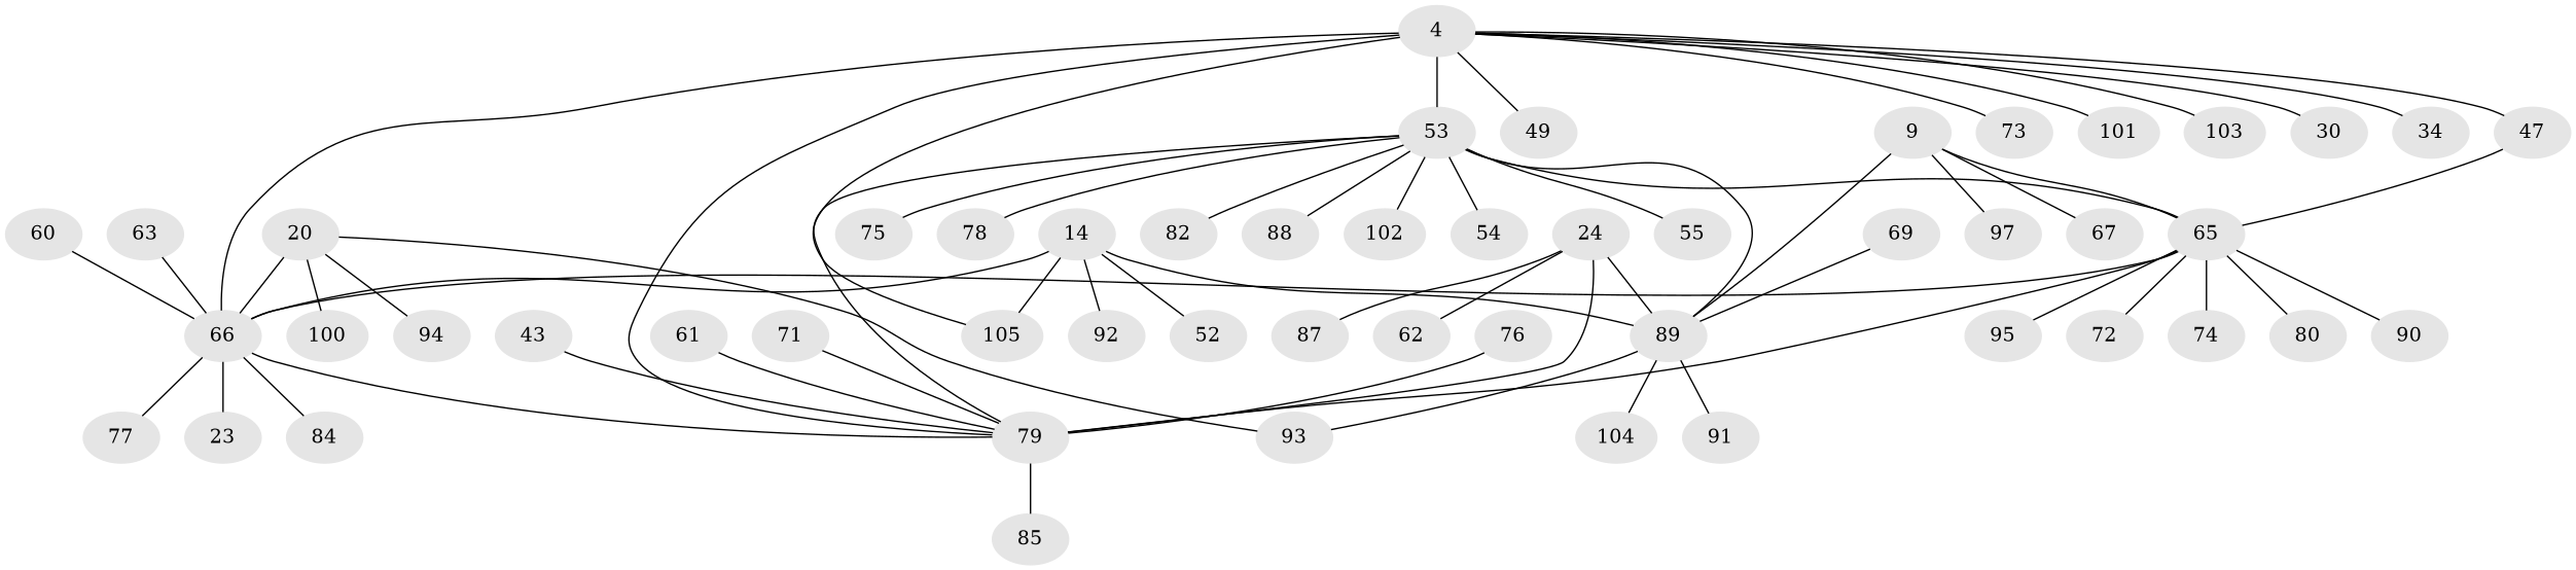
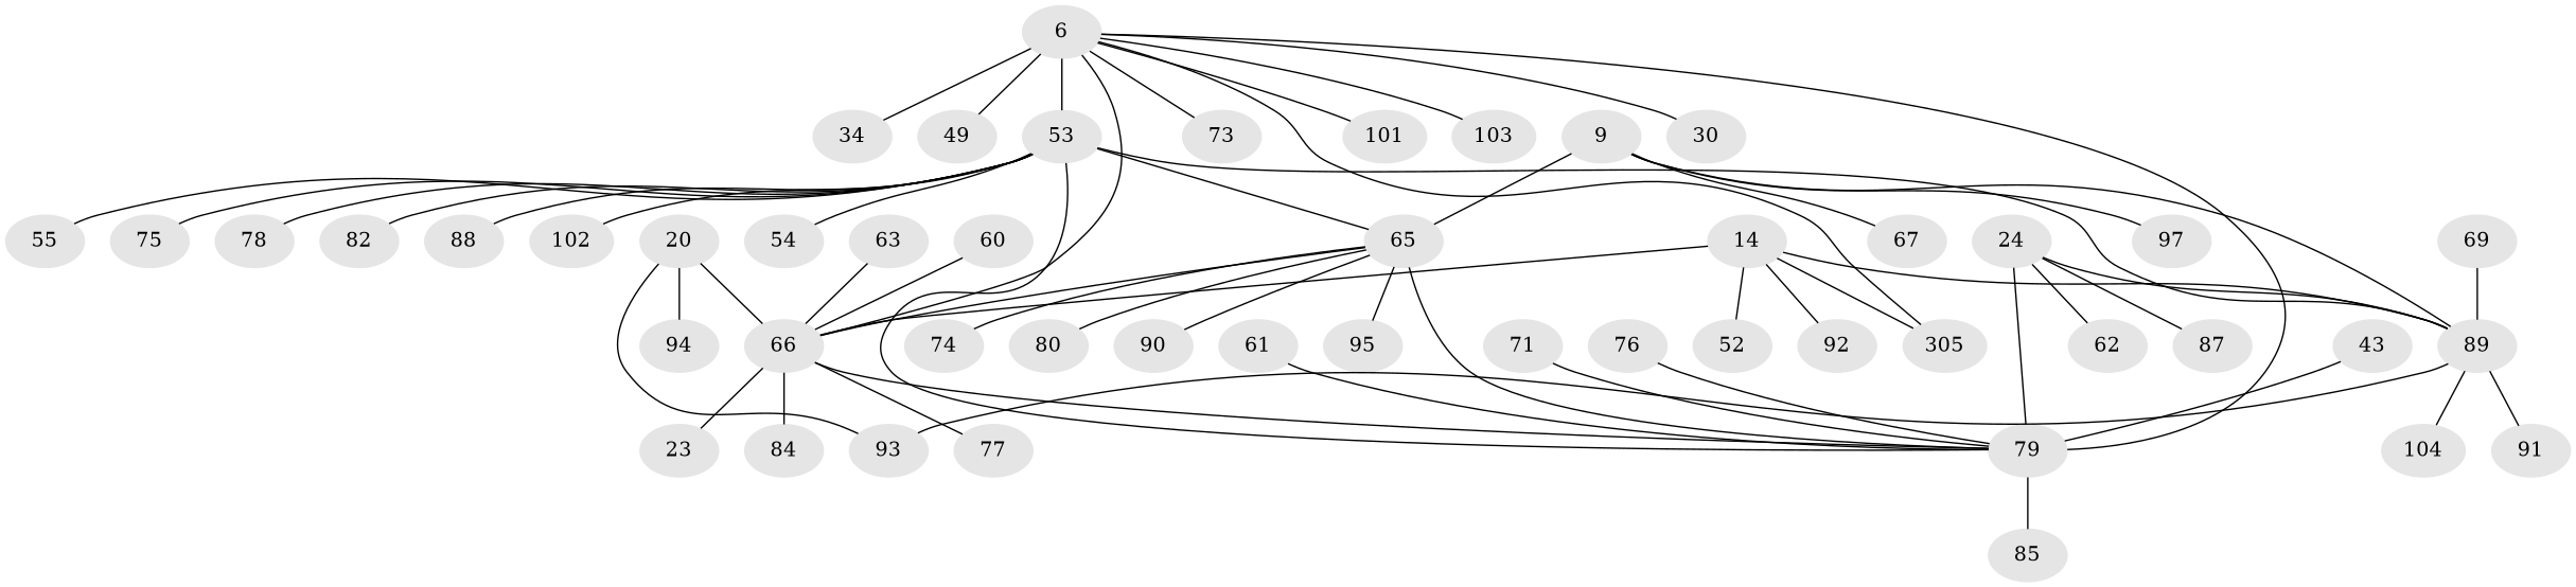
  graph {
    node [color=gray90 style=filled]
-   4 [super="+3"]
+   4 [super="+3" label=6]
    30 [super="+29"]
    34
-   47
    49
    53 [super="+45+42+2+5+33+41"]
    66 [super="+32+38+51+57"]
    73
    79 [super="+48+68"]
    101 [super="+36"]
    103
-   105
+   105 [label=305]
    65 [super="+10"]
    89 [super="+11+15+44+46"]
    54
    55
    75
    78
    82 [super="+70"]
    88
    102
    77
    n23 [label=23]
    84
    85
    9 [super="+7"]
    67 [super="+35"]
    97
-   72
    74
    80
    90
    95 [super="+81"]
    93 [super="+31"]
    91
    104
    14 [super="+12"]
    52
    n39 [label=92 super="+92"]
    20 [super="+19"]
    94
-   100 [super="+96+99"]
    24 [super="+21"]
    62
    87
    43
    60 [super="+50"]
    61
    63
    69 [super="+59"]
    71 [super="+40"]
    76
    4 -- 30
    4 -- 34
-   4 -- 47
    4 -- 49
    4 -- 53 [weight=7]
    4 -- 66
    4 -- 73
    4 -- 79 [weight=2]
    4 -- 101
    4 -- 103
    4 -- 105
-   47 -- 65
    53 -- 79 [weight=2]
    53 -- 65
    53 -- 89 [weight=2]
    53 -- 54
    53 -- 55
    53 -- 75
    53 -- 78
    53 -- 82
    53 -- 88
    53 -- 102
    66 -- 79
    66 -- 77
    66 -- n23
    66 -- 84
    79 -- 85
    65 -- 66 [weight=2]
    65 -- 79
-   65 -- 72
    65 -- 74
    65 -- 80
    65 -- 90
    65 -- 95
    89 -- 93
    89 -- 91
    89 -- 104
    9 -- 65 [weight=6]
    9 -- 89
    9 -- 67
    9 -- 97
    14 -- 66
    14 -- 105
    14 -- 89 [weight=6]
    14 -- 52
    14 -- n39
    20 -- 66 [weight=6]
    20 -- 93
    20 -- 94
-   20 -- 100
    24 -- 79 [weight=6]
    24 -- 89
    24 -- 62
    24 -- 87
    43 -- 79
    60 -- 66
    61 -- 79
    63 -- 66
    69 -- 89
    71 -- 79
    76 -- 79
  }
